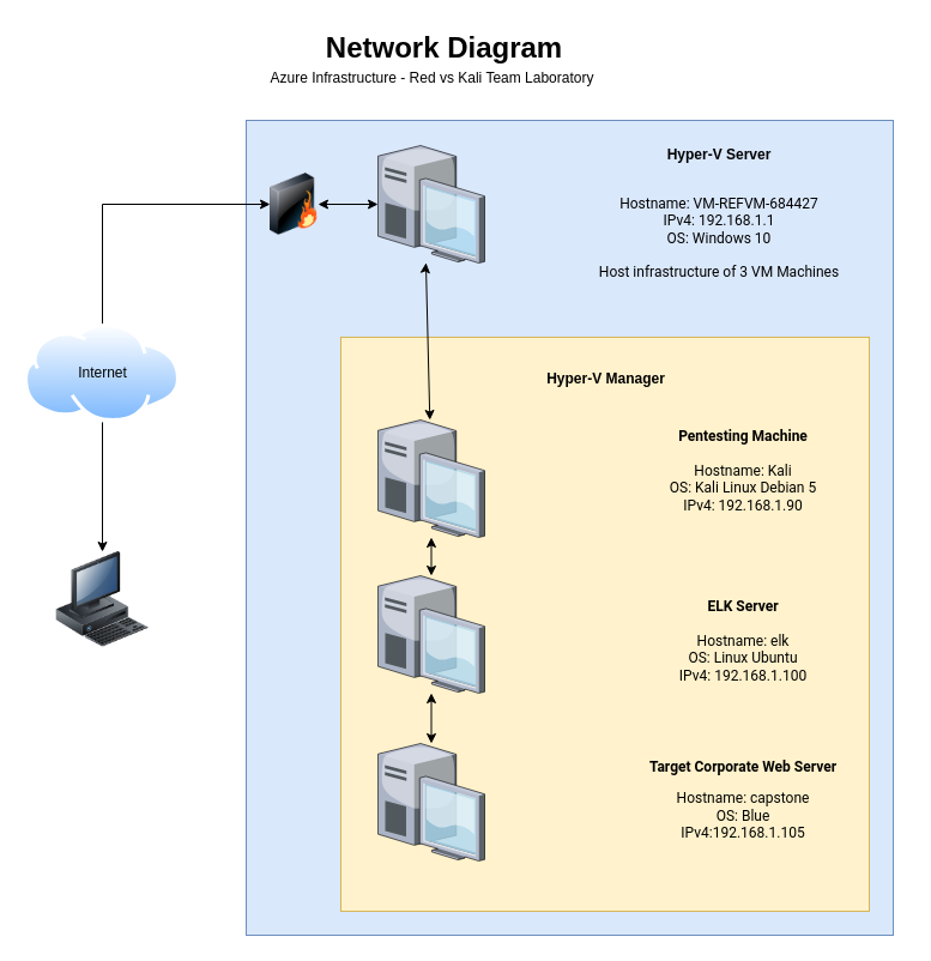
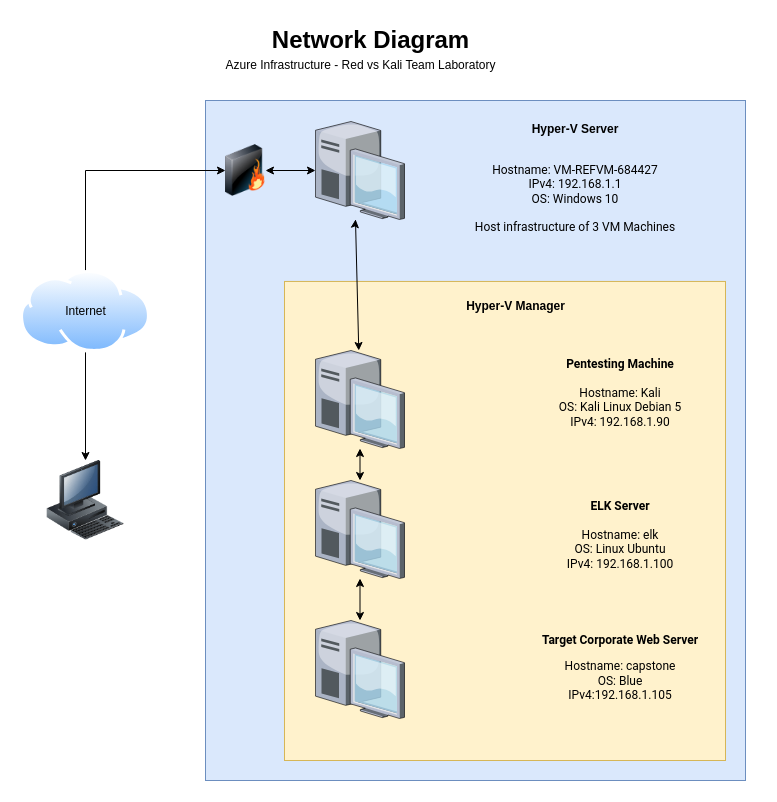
  <mxCell id="0" />
  <mxCell id="1" parent="0" />
  <mxCell id="2" value="" style="whiteSpace=wrap;html=1;fillColor=#dae8fc;strokeColor=#6c8ebf;" parent="1" vertex="1"><mxGeometry x="205" y="100" width="540" height="680" as="geometry" /></mxCell>
  <mxCell id="3" value="" style="image;html=1;image=img/lib/clip_art/computers/Workstation_128x128.png" parent="1" vertex="1"><mxGeometry x="45" y="460" width="80" height="80" as="geometry" /></mxCell>
  <mxCell id="4" style="edgeStyle=none;rounded=0;orthogonalLoop=1;jettySize=auto;html=1;" parent="1" source="6" target="3" edge="1"><mxGeometry relative="1" as="geometry" /></mxCell>
  <mxCell id="5" style="edgeStyle=none;rounded=0;orthogonalLoop=1;jettySize=auto;html=1;exitX=0.5;exitY=0;exitDx=0;exitDy=0;entryX=0;entryY=0.5;entryDx=0;entryDy=0;startArrow=none;" parent="1" source="6" target="23" edge="1"><mxGeometry relative="1" as="geometry"><mxPoint x="85" y="160" as="targetPoint" /><Array as="points"><mxPoint x="85" y="170" /></Array></mxGeometry></mxCell>
  <mxCell id="6" value="" style="aspect=fixed;perimeter=ellipsePerimeter;html=1;align=center;shadow=0;dashed=0;spacingTop=3;image;image=img/lib/active_directory/internet_cloud.svg;" parent="1" vertex="1"><mxGeometry x="20" y="270" width="130" height="81.9" as="geometry" /></mxCell>
  <mxCell id="7" value="" style="verticalLabelPosition=bottom;sketch=0;aspect=fixed;html=1;verticalAlign=top;strokeColor=none;align=center;outlineConnect=0;shape=mxgraph.citrix.desktop;" parent="1" vertex="1"><mxGeometry x="315" y="121" width="89" height="98" as="geometry" /></mxCell>
  <mxCell id="8" value="" style="whiteSpace=wrap;html=1;fillColor=#fff2cc;strokeColor=#d6b656;" parent="1" vertex="1"><mxGeometry x="284" y="280.95" width="441" height="479.05" as="geometry" /></mxCell>
  <mxCell id="9" value="" style="verticalLabelPosition=bottom;sketch=0;aspect=fixed;html=1;verticalAlign=top;strokeColor=none;align=center;outlineConnect=0;shape=mxgraph.citrix.desktop;" parent="1" vertex="1"><mxGeometry x="315" y="350" width="89" height="98" as="geometry" /></mxCell>
  <mxCell id="10" value="" style="verticalLabelPosition=bottom;sketch=0;aspect=fixed;html=1;verticalAlign=top;strokeColor=none;align=center;outlineConnect=0;shape=mxgraph.citrix.desktop;" parent="1" vertex="1"><mxGeometry x="315" y="480" width="89" height="98" as="geometry" /></mxCell>
  <mxCell id="11" value="" style="verticalLabelPosition=bottom;sketch=0;aspect=fixed;html=1;verticalAlign=top;strokeColor=none;align=center;outlineConnect=0;shape=mxgraph.citrix.desktop;" parent="1" vertex="1"><mxGeometry x="315" y="620" width="89" height="98" as="geometry" /></mxCell>
  <mxCell id="12" value="Network Diagram" style="text;strokeColor=none;fillColor=none;html=1;fontSize=24;fontStyle=1;verticalAlign=middle;align=center;" parent="1" vertex="1"><mxGeometry x="175" y="20" width="390" height="40" as="geometry" /></mxCell>
- <mxCell id="13" value="&lt;b&gt;Hyper-V Server&lt;/b&gt;&lt;br&gt;&lt;br&gt;&lt;p&gt;&lt;span style=&quot;font-size: 9pt; font-family: Roboto; font-variant-numeric: normal; font-variant-east-asian: normal;&quot;&gt;Hostname: VM-REFVM-684427&lt;br&gt;&lt;/span&gt;&lt;span style=&quot;font-family: Roboto; font-size: 9pt; background-color: initial;&quot;&gt;IPv4: 192.168.1.1&lt;br&gt;&lt;/span&gt;&lt;span style=&quot;background-color: initial; font-family: Roboto; font-size: 9pt;&quot;&gt;OS: Windows 10&lt;br&gt;&lt;br&gt;Host infrastructure of 3 VM Machines&lt;/span&gt;&lt;/p&gt;&lt;p&gt;&lt;span style=&quot;background-color: initial; font-family: Roboto; font-size: 9pt;&quot;&gt;&lt;br&gt;&lt;/span&gt;&lt;/p&gt;" style="text;html=1;strokeColor=none;fillColor=none;align=center;verticalAlign=top;whiteSpace=wrap;rounded=0;" parent="1" vertex="1"><mxGeometry x="465" y="115" width="270" height="110" as="geometry" /></mxCell>
+ <mxCell id="13" value="&lt;b&gt;Hyper-V Server&lt;/b&gt;&lt;br&gt;&lt;br&gt;&lt;p&gt;&lt;span style=&quot;font-size: 9pt; font-family: Roboto; font-variant-numeric: normal; font-variant-east-asian: normal;&quot;&gt;Hostname: VM-REFVM-684427&lt;br&gt;&lt;/span&gt;&lt;span style=&quot;font-family: Roboto; font-size: 9pt; background-color: initial;&quot;&gt;IPv4: 192.168.1.1&lt;br&gt;&lt;/span&gt;&lt;span style=&quot;background-color: initial; font-family: Roboto; font-size: 9pt;&quot;&gt;OS: Windows 10&lt;br&gt;&lt;br&gt;Host infrastructure of 3 VM Machines&lt;/span&gt;&lt;/p&gt;&lt;p&gt;&lt;span style=&quot;background-color: initial; font-family: Roboto; font-size: 9pt;&quot;&gt;&lt;br&gt;&lt;/span&gt;&lt;/p&gt;" style="text;html=1;strokeColor=none;fillColor=none;align=center;verticalAlign=top;whiteSpace=wrap;rounded=0;" parent="1" vertex="1"><mxGeometry x="440" y="115" width="270" height="110" as="geometry" /></mxCell>
  <mxCell id="14" value="Internet" style="text;html=1;align=center;verticalAlign=middle;resizable=0;points=[];autosize=1;strokeColor=none;fillColor=none;" parent="1" vertex="1"><mxGeometry x="55" y="295.95" width="60" height="30" as="geometry" /></mxCell>
  <mxCell id="15" value="&lt;p&gt;&lt;/p&gt;&lt;span style=&quot;font-family: Roboto; text-align: left;&quot;&gt;&lt;b&gt;ELK Server&lt;br&gt;&lt;/b&gt;&lt;br&gt;Hostname: elk&lt;br&gt;&lt;/span&gt;&lt;span style=&quot;font-family: Roboto; font-size: 9pt; background-color: initial;&quot;&gt;OS: Linux Ubuntu&lt;br&gt;&lt;/span&gt;&lt;span style=&quot;font-family: Roboto;&quot;&gt;IPv4: 192.168.1.100&lt;/span&gt;" style="text;html=1;strokeColor=none;fillColor=none;align=center;verticalAlign=top;whiteSpace=wrap;rounded=0;" parent="1" vertex="1"><mxGeometry x="485" y="480" width="270" height="110" as="geometry" /></mxCell>
  <mxCell id="16" value="&lt;p&gt;&lt;/p&gt;&lt;span style=&quot;font-family: Roboto;&quot;&gt;&lt;b&gt;Pentesting Machine&lt;/b&gt;&lt;br&gt;&lt;br&gt;Hostname: Kali&lt;br&gt;&lt;/span&gt;&lt;span style=&quot;font-family: Roboto; font-size: 9pt; background-color: initial;&quot;&gt;OS: Kali Linux Debian 5&lt;br&gt;&lt;/span&gt;&lt;span style=&quot;font-family: Roboto; font-size: 9pt; background-color: initial;&quot;&gt;IPv4: 192.168.1.90&lt;/span&gt;&lt;span style=&quot;font-family: Roboto; font-size: 9pt; background-color: initial;&quot;&gt;&lt;br&gt;&lt;/span&gt;" style="text;html=1;strokeColor=none;fillColor=none;align=center;verticalAlign=top;whiteSpace=wrap;rounded=0;" parent="1" vertex="1"><mxGeometry x="485" y="338" width="270" height="110" as="geometry" /></mxCell>
  <mxCell id="17" value="&lt;p&gt;&lt;span style=&quot;font-family: Roboto;&quot;&gt;&lt;b&gt;Target Corporate Web Server&lt;/b&gt;&lt;/span&gt;&lt;/p&gt;&lt;p&gt;&lt;span style=&quot;font-family: Roboto;&quot;&gt;Hostname: capstone&lt;br&gt;&lt;/span&gt;&lt;span style=&quot;font-size: 9pt; background-color: initial; font-family: Roboto;&quot;&gt;OS: Blue&lt;br&gt;&lt;/span&gt;&lt;span style=&quot;font-family: Roboto;&quot;&gt;IPv4:192.168.1.105&lt;/span&gt;&lt;span style=&quot;font-family: Roboto;&quot;&gt;&lt;br&gt;&lt;/span&gt;&lt;/p&gt;" style="text;html=1;strokeColor=none;fillColor=none;align=center;verticalAlign=top;whiteSpace=wrap;rounded=0;" parent="1" vertex="1"><mxGeometry x="485" y="614" width="270" height="110" as="geometry" /></mxCell>
  <mxCell id="18" value="Azure Infrastructure - Red vs Kali Team Laboratory" style="text;html=1;align=center;verticalAlign=middle;resizable=0;points=[];autosize=1;strokeColor=none;fillColor=none;" parent="1" vertex="1"><mxGeometry x="209.5" y="50" width="300" height="30" as="geometry" /></mxCell>
- <mxCell id="19" value="&lt;b&gt;Hyper-V Manager&lt;/b&gt;" style="text;html=1;align=center;verticalAlign=middle;resizable=0;points=[];autosize=1;strokeColor=none;fillColor=none;" parent="1" vertex="1"><mxGeometry x="445" y="300.95" width="120" height="30" as="geometry" /></mxCell>
+ <mxCell id="19" value="&lt;b&gt;Hyper-V Manager&lt;/b&gt;" style="text;html=1;align=center;verticalAlign=middle;resizable=0;points=[];autosize=1;strokeColor=none;fillColor=none;" parent="1" vertex="1"><mxGeometry x="455" y="290.95" width="120" height="30" as="geometry" /></mxCell>
  <mxCell id="20" value="" style="endArrow=classic;startArrow=classic;html=1;rounded=0;" parent="1" source="9" target="7" edge="1"><mxGeometry width="50" height="50" relative="1" as="geometry"><mxPoint x="375" y="430" as="sourcePoint" /><mxPoint x="425" y="380" as="targetPoint" /><Array as="points"><mxPoint x="355" y="220" /></Array></mxGeometry></mxCell>
  <mxCell id="21" value="" style="endArrow=classic;startArrow=classic;html=1;rounded=0;" parent="1" source="10" target="9" edge="1"><mxGeometry width="50" height="50" relative="1" as="geometry"><mxPoint x="375" y="430" as="sourcePoint" /><mxPoint x="425" y="380" as="targetPoint" /></mxGeometry></mxCell>
  <mxCell id="22" value="" style="endArrow=classic;startArrow=classic;html=1;rounded=0;" parent="1" source="10" target="11" edge="1"><mxGeometry width="50" height="50" relative="1" as="geometry"><mxPoint x="375" y="430" as="sourcePoint" /><mxPoint x="425" y="380" as="targetPoint" /></mxGeometry></mxCell>
  <mxCell id="23" value="" style="image;html=1;image=img/lib/clip_art/networking/Firewall_128x128.png" vertex="1" parent="1"><mxGeometry x="225" y="140" width="40" height="60" as="geometry" /></mxCell>
  <mxCell id="24" value="" style="endArrow=classic;startArrow=classic;html=1;rounded=0;exitX=1;exitY=0.5;exitDx=0;exitDy=0;" edge="1" parent="1" source="23" target="7"><mxGeometry width="50" height="50" relative="1" as="geometry"><mxPoint x="375" y="410" as="sourcePoint" /><mxPoint x="425" y="360" as="targetPoint" /></mxGeometry></mxCell>
